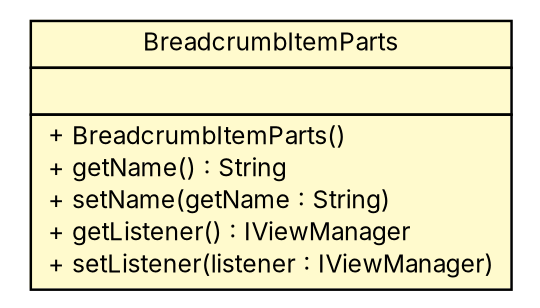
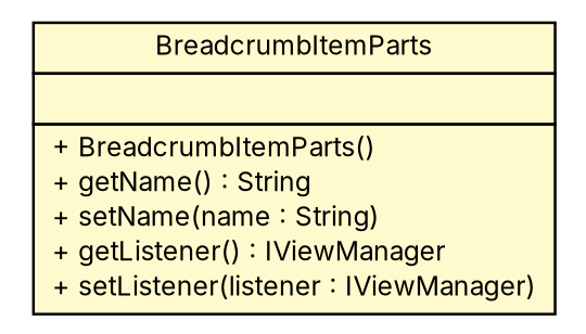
  digraph {
    nodesep=0.25
    ranksep=0.5
    fontname=Inter
-   n1 [fontcolor=black fontname=Inter fontsize=10.0 label=<<table title="gov.sandia.cf.parts.model.BreadcrumbItemParts" border="0" cellborder="1" cellspacing="0" cellpadding="2" port="p" bgcolor="lemonChiffon" href="./BreadcrumbItemParts.html"> 		<tr><td><table border="0" cellspacing="0" cellpadding="1"> <tr><td align="center" balign="center"> BreadcrumbItemParts </td></tr> 		</table></td></tr> 		<tr><td><table border="0" cellspacing="0" cellpadding="1"> <tr><td align="left" balign="left">  </td></tr> 		</table></td></tr> 		<tr><td><table border="0" cellspacing="0" cellpadding="1"> <tr><td align="left" balign="left"> + BreadcrumbItemParts() </td></tr> <tr><td align="left" balign="left"> + getName() : String </td></tr> <tr><td align="left" balign="left"> + setName(getName : String) </td></tr> <tr><td align="left" balign="left"> + getListener() : IViewManager </td></tr> <tr><td align="left" balign="left"> + setListener(listener : IViewManager) </td></tr> 		</table></td></tr> 		</table>> shape=plaintext]
+   n1 [fontcolor=black fontname=Inter fontsize=10.0 label=<<table title="gov.sandia.cf.parts.model.BreadcrumbItemParts" border="0" cellborder="1" cellspacing="0" cellpadding="2" port="p" bgcolor="lemonChiffon" href="./BreadcrumbItemParts.html"> 		<tr><td><table border="0" cellspacing="0" cellpadding="1"> <tr><td align="center" balign="center"> BreadcrumbItemParts </td></tr> 		</table></td></tr> 		<tr><td><table border="0" cellspacing="0" cellpadding="1"> <tr><td align="left" balign="left">  </td></tr> 		</table></td></tr> 		<tr><td><table border="0" cellspacing="0" cellpadding="1"> <tr><td align="left" balign="left"> + BreadcrumbItemParts() </td></tr> <tr><td align="left" balign="left"> + getName() : String </td></tr> <tr><td align="left" balign="left"> + setName(name : String) </td></tr> <tr><td align="left" balign="left"> + getListener() : IViewManager </td></tr> <tr><td align="left" balign="left"> + setListener(listener : IViewManager) </td></tr> 		</table></td></tr> 		</table>> shape=plaintext]
  }
